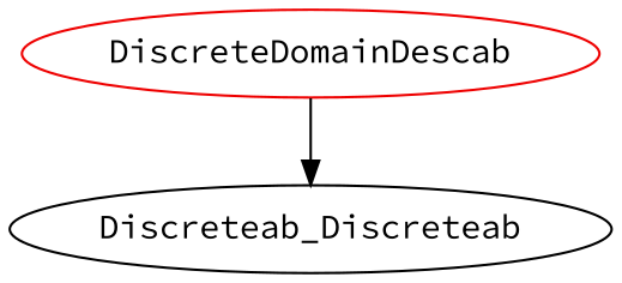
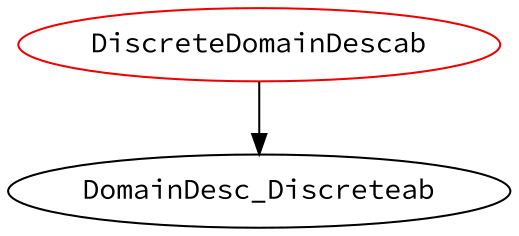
  digraph {
    fontname="Source Code Pro"
    node [fontname="Source Code Pro"]
    n1 [color=red2 label=DiscreteDomainDescab shape=oval]
-   DomainDesc_Discreteab [label=Discreteab_Discreteab]
+   DomainDesc_Discreteab
    n1 -> DomainDesc_Discreteab [fontname="Source Code Pro"]
  }
